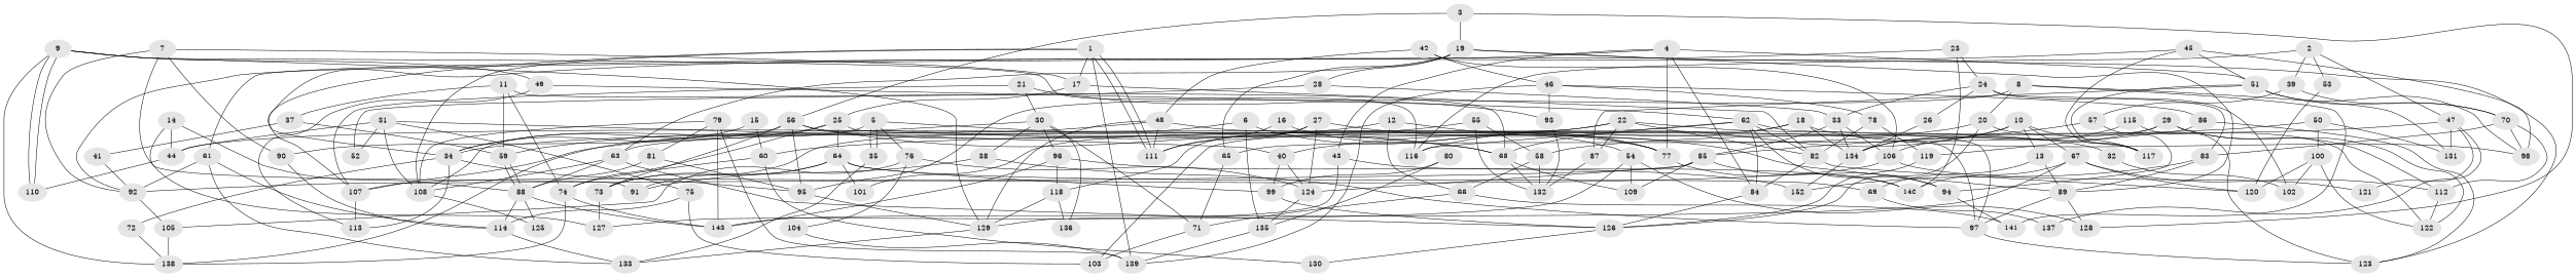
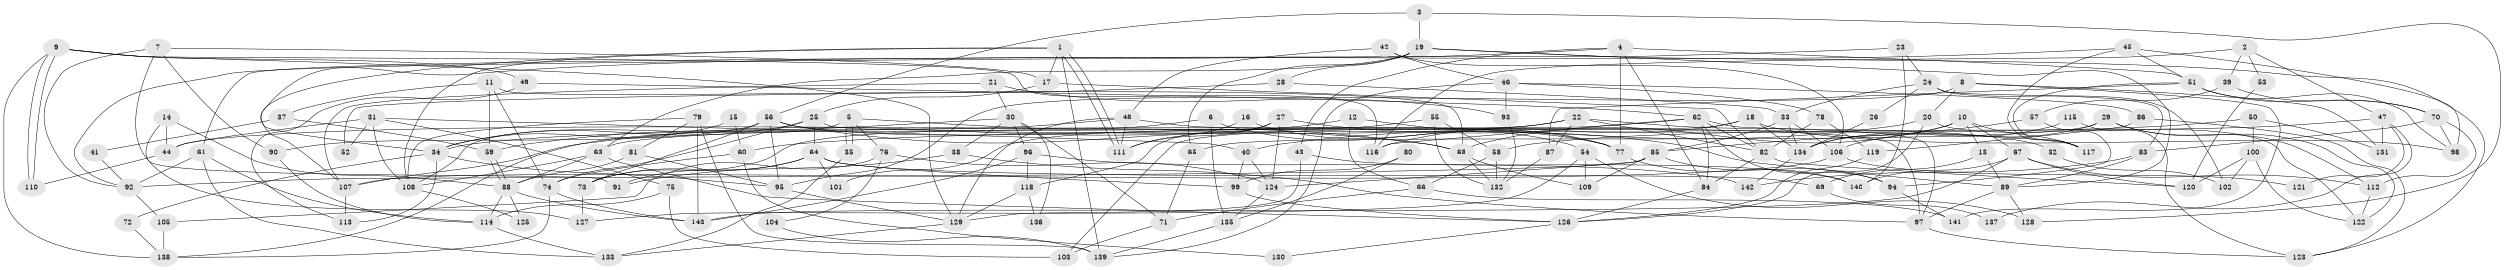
  graph {
    node [color=gray90 style=filled]
    1
    17
    34
    108
    111
    139
    25
    82
    95
    72
    113
    125
    2
    39
    47
    53
    116
    57
    70
    131
    58
    121
    137
    120
    3
    19
    56
    128
    89
    28
    63
    65
    123
    77
    68
    73
    90
    4
    43
    51
    84
    92
    129
    140
    117
    98
    87
    126
    105
    5
    35
    76
    133
    109
    132
    124
    104
    6
    135
    127
    7
    91
    114
    8
    20
    141
    40
    122
    9
    49
    110
    138
    62
    10
    13
    67
    134
    69
    112
    143
-   142 [label=152]
+   142
    11
    37
    59
    74
    41
    88
    12
    66
    107
    71
    97
    14
    44
    15
    60
    130
    16
    54
    64
    18
    103
    33
    52
    99
    21
    30
    93
    38
    96
    136
    22
    32
    102
    23
    24
    61
    26
    83
    106
    85
    101
    27
    118
    29
    31
    75
    94
    42
    46
    48
    78
    86
    45
    119
    50
    100
    55
    79
    81
    80
    115
    1 -- 17
    1 -- 34
    1 -- 108
    1 -- 111
    1 -- 111
    1 -- 139
    17 -- 25
    17 -- 82
    34 -- 95
    34 -- 72
    34 -- 113
    108 -- 125
    25 -- 34
    25 -- 74
    25 -- 97
    25 -- 64
    82 -- 120
    82 -- 84
    95 -- 129
    72 -- 138
    2 -- 39
    2 -- 47
    2 -- 53
    2 -- 116
    39 -- 57
    39 -- 70
    47 -- 131
    47 -- 58
    47 -- 121
    47 -- 137
    53 -- 120
    57 -- 85
    57 -- 94
    70 -- 98
    70 -- 112
    70 -- 83
    58 -- 132
    58 -- 66
    3 -- 19
    3 -- 56
    3 -- 128
    19 -- 89
    19 -- 28
    19 -- 63
    19 -- 65
    19 -- 123
    56 -- 95
    56 -- 77
    56 -- 68
    56 -- 73
    56 -- 90
    89 -- 128
    89 -- 97
    28 -- 33
    28 -- 52
    63 -- 108
    63 -- 126
    63 -- 88
    65 -- 71
    77 -- 140
    68 -- 109
    68 -- 132
    73 -- 127
    90 -- 114
    4 -- 77
    4 -- 43
    4 -- 51
    4 -- 84
    4 -- 92
    43 -- 129
    43 -- 140
    51 -- 70
    51 -- 117
    51 -- 98
    51 -- 87
    84 -- 126
    92 -- 105
    129 -- 133
    87 -- 132
    126 -- 130
    105 -- 138
    5 -- 108
    5 -- 68
    5 -- 35
    5 -- 35
    5 -- 76
    35 -- 133
    76 -- 105
    76 -- 124
    76 -- 104
    124 -- 135
    104 -- 139
    6 -- 77
    6 -- 73
    6 -- 135
    135 -- 139
    7 -- 17
    7 -- 90
    7 -- 92
    7 -- 91
    114 -- 133
    8 -- 95
    8 -- 131
    8 -- 20
    8 -- 141
    20 -- 126
    20 -- 40
    20 -- 122
    40 -- 124
    40 -- 99
    9 -- 116
    9 -- 129
    9 -- 49
    9 -- 110
    9 -- 110
    9 -- 138
    49 -- 113
    49 -- 62
    62 -- 82
    62 -- 116
    62 -- 63
    62 -- 84
    62 -- 97
    62 -- 94
    10 -- 68
    10 -- 117
    10 -- 13
    10 -- 67
    10 -- 134
    13 -- 89
    13 -- 69
    67 -- 120
    67 -- 140
    67 -- 112
    67 -- 143
    134 -- 142
    69 -- 137
    112 -- 122
    11 -- 68
    11 -- 37
    11 -- 59
    11 -- 74
    37 -- 59
    37 -- 41
    59 -- 88
    59 -- 88
    74 -- 138
    74 -- 143
    41 -- 92
    88 -- 125
    88 -- 114
    88 -- 143
    12 -- 77
    12 -- 66
    12 -- 107
    66 -- 141
    66 -- 71
    107 -- 113
    71 -- 103
    97 -- 123
    14 -- 127
    14 -- 88
    14 -- 44
    44 -- 110
    15 -- 34
    15 -- 60
    60 -- 74
    60 -- 130
    16 -- 111
    16 -- 54
    54 -- 128
    54 -- 109
    54 -- 127
    64 -- 73
    64 -- 91
    64 -- 69
    64 -- 99
    64 -- 101
    18 -- 116
    18 -- 98
    18 -- 134
    18 -- 103
    33 -- 134
    33 -- 106
    33 -- 85
    99 -- 126
    21 -- 107
    21 -- 30
    21 -- 93
    30 -- 59
    30 -- 71
    30 -- 38
    30 -- 96
    30 -- 136
    93 -- 132
    38 -- 91
    38 -- 97
    96 -- 143
    96 -- 142
    96 -- 118
    22 -- 34
    22 -- 82
    22 -- 87
    22 -- 44
    22 -- 32
    32 -- 102
    23 -- 140
    23 -- 24
    23 -- 61
    24 -- 33
    24 -- 102
    24 -- 26
    24 -- 83
    61 -- 92
    61 -- 133
    61 -- 114
    26 -- 134
    83 -- 89
    83 -- 142
    106 -- 121
    106 -- 107
    85 -- 92
    85 -- 109
    85 -- 124
    85 -- 94
    27 -- 111
    27 -- 89
    27 -- 124
    27 -- 118
    118 -- 129
    118 -- 136
    29 -- 65
    29 -- 122
    29 -- 112
    29 -- 106
    31 -- 108
    31 -- 40
    31 -- 44
    31 -- 52
    31 -- 75
    75 -- 114
    75 -- 103
    94 -- 141
    42 -- 106
    42 -- 46
    42 -- 48
    46 -- 139
    46 -- 93
    46 -- 78
    46 -- 86
    48 -- 111
    48 -- 129
    48 -- 117
    48 -- 138
    78 -- 82
    78 -- 119
    86 -- 123
    86 -- 119
    45 -- 51
    45 -- 117
    45 -- 98
    45 -- 107
    119 -- 126
    50 -- 131
    50 -- 60
    50 -- 100
    100 -- 120
    100 -- 122
    100 -- 102
    55 -- 58
    55 -- 132
    55 -- 101
    79 -- 108
    79 -- 139
    79 -- 143
    79 -- 81
    81 -- 95
    81 -- 88
    80 -- 135
    80 -- 99
    115 -- 123
    115 -- 134
  }
